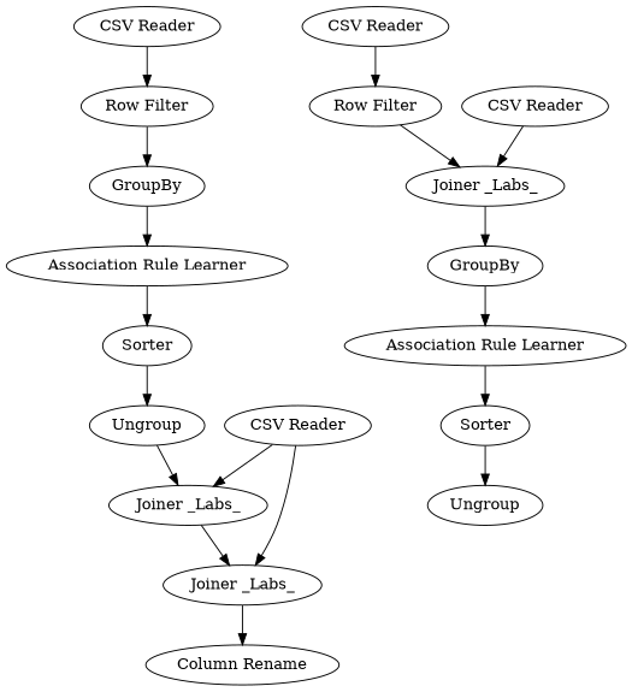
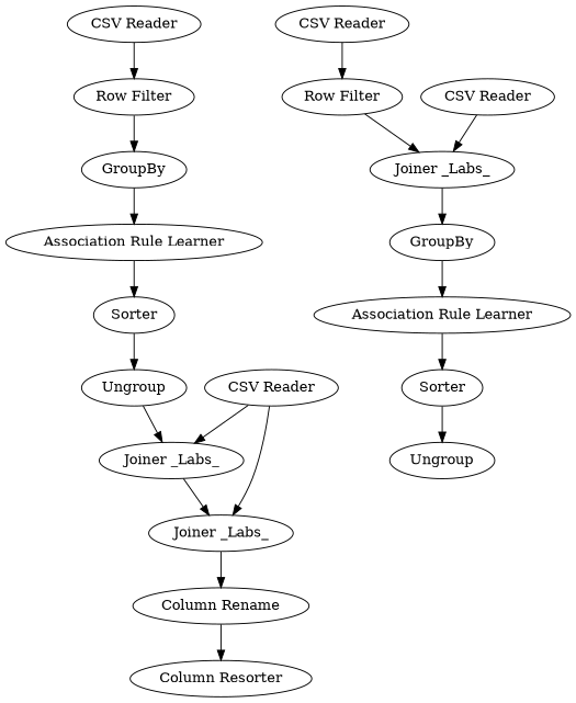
  digraph {
    rankdir=TB
    n1 [label="Row Filter"]
    n2 [label=GroupBy]
    n3 [label="Association Rule Learner"]
    n4 [label=Sorter]
    n5 [label=Ungroup]
    n6 [label="Joiner _Labs_"]
    n7 [label="Column Rename"]
+   n8 [label="Column Resorter"]
    n9 [label="Joiner _Labs_"]
    n10 [label=Sorter]
    n11 [label=Ungroup]
    n12 [label="Row Filter"]
    n13 [label="Joiner _Labs_"]
    n14 [label=GroupBy]
    n15 [label="Association Rule Learner"]
    n16 [label="CSV Reader"]
    n17 [label="CSV Reader"]
    n18 [label="CSV Reader"]
    n19 [label="CSV Reader"]
    n1 -> n2
    n2 -> n3
    n3 -> n4
    n4 -> n5
    n5 -> n6
    n6 -> n9
+   n7 -> n8
    n9 -> n7
    n10 -> n11
    n12 -> n13
    n13 -> n14
    n14 -> n15
    n15 -> n10
    n16 -> n1
    n17 -> n6
    n17 -> n9
    n18 -> n12
    n19 -> n13
  }
